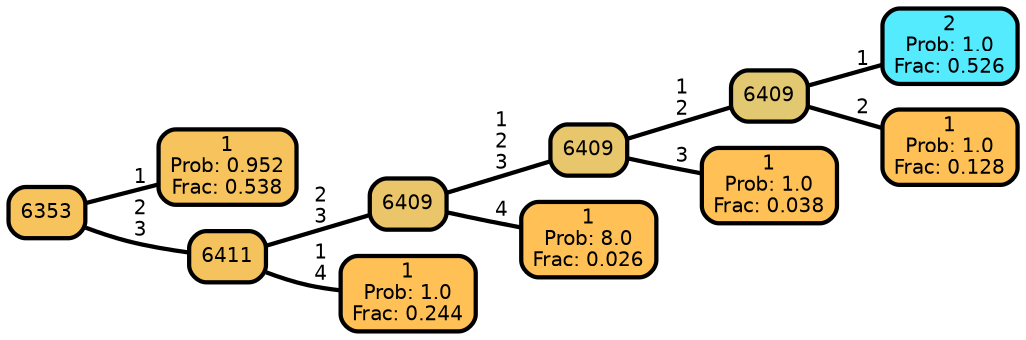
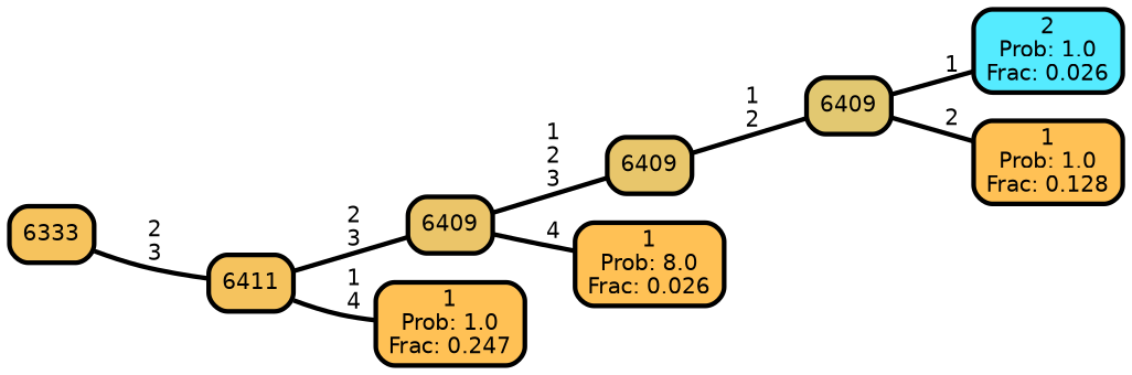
  graph {
    rankdir=LR
    ranksep="0 equally"
    splines=straight
    node [color=black fillcolor="#ffc155" fontcolor=black fontname=helvetica penwidth=3 shape=box style="filled, rounded"]
    edge [color=black fontname=helvetica penwidth=3]
-   n1 [fillcolor="#f6c35d" label="1\nProb: 0.952\nFrac: 0.538"]
-   n2 [fillcolor="#f6c35d" label=6353]
+   n2 [fillcolor="#f6c35d" label=6333]
    n3 [fillcolor="#f5c35e" label=6411]
    n4 [fillcolor="#ebc569" label=6409]
-   n5 [label="1\nProb: 1.0\nFrac: 0.244"]
-   n6 [fillcolor="#55ebff" label="2\nProb: 1.0\nFrac: 0.526"]
+   n5 [label="1\nProb: 1.0\nFrac: 0.247"]
+   n6 [fillcolor="#55ebff" label="2\nProb: 1.0\nFrac: 0.026"]
    n7 [fillcolor="#e2c871" label=6409]
    n8 [label="1\nProb: 1.0\nFrac: 0.128"]
    n9 [fillcolor="#e8c66b" label=6409]
-   n10 [label="1\nProb: 1.0\nFrac: 0.038"]
    n11 [label="1\nProb: 8.0\nFrac: 0.026"]
    subgraph sub_1 {
      rank=same
    }
-   n2 -- n1 [label=" 1"]
    n2 -- n3 [label=" 2\n 3"]
    n3 -- n4 [label=" 2\n 3"]
    n3 -- n5 [label=" 1\n 4"]
    n4 -- n9 [label=" 1\n 2\n 3"]
    n4 -- n11 [label=" 4"]
    n7 -- n6 [label=" 1"]
    n7 -- n8 [label=" 2"]
    n9 -- n7 [label=" 1\n 2"]
-   n9 -- n10 [label=" 3"]
  }
